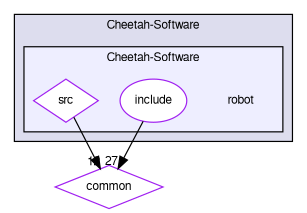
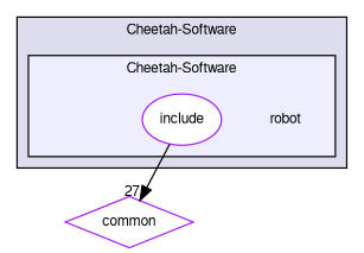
  digraph {
    compound=true
    node [color=purple fontname=FreeSans fontsize=10 shape=diamond fillcolor=white style=filled]
    edge [labeldistance=1.5 labelfontname=FreeSans labelfontsize=10]
    n1 [color=deeppink label=robot shape=plaintext fillcolor="" style=""]
    n2 [label=include shape=ellipse]
-   n3 [label=src]
    n4 [label=common]
    subgraph cluster_1 {
      bgcolor="#ddddee"
      fontname=FreeSans
      fontsize=10
      label="Cheetah-Software"
      pencolor=black
      subgraph cluster_2 {
        bgcolor="#eeeeff"
        fontname=FreeSans
        fontsize=10
        label="Cheetah-Software"
        pencolor=black
        n1
        n2
-       n3
      }
    }
    n2 -> n4 [headlabel=27]
-   n3 -> n4 [headlabel=12]
  }
